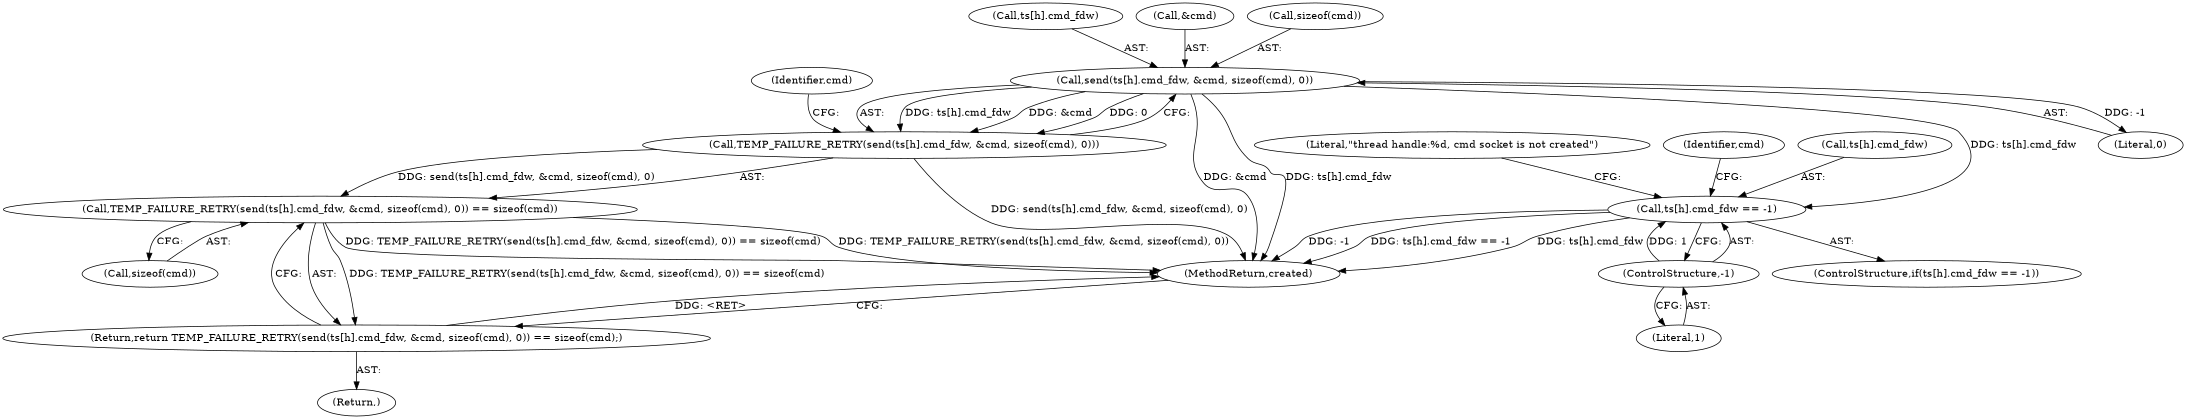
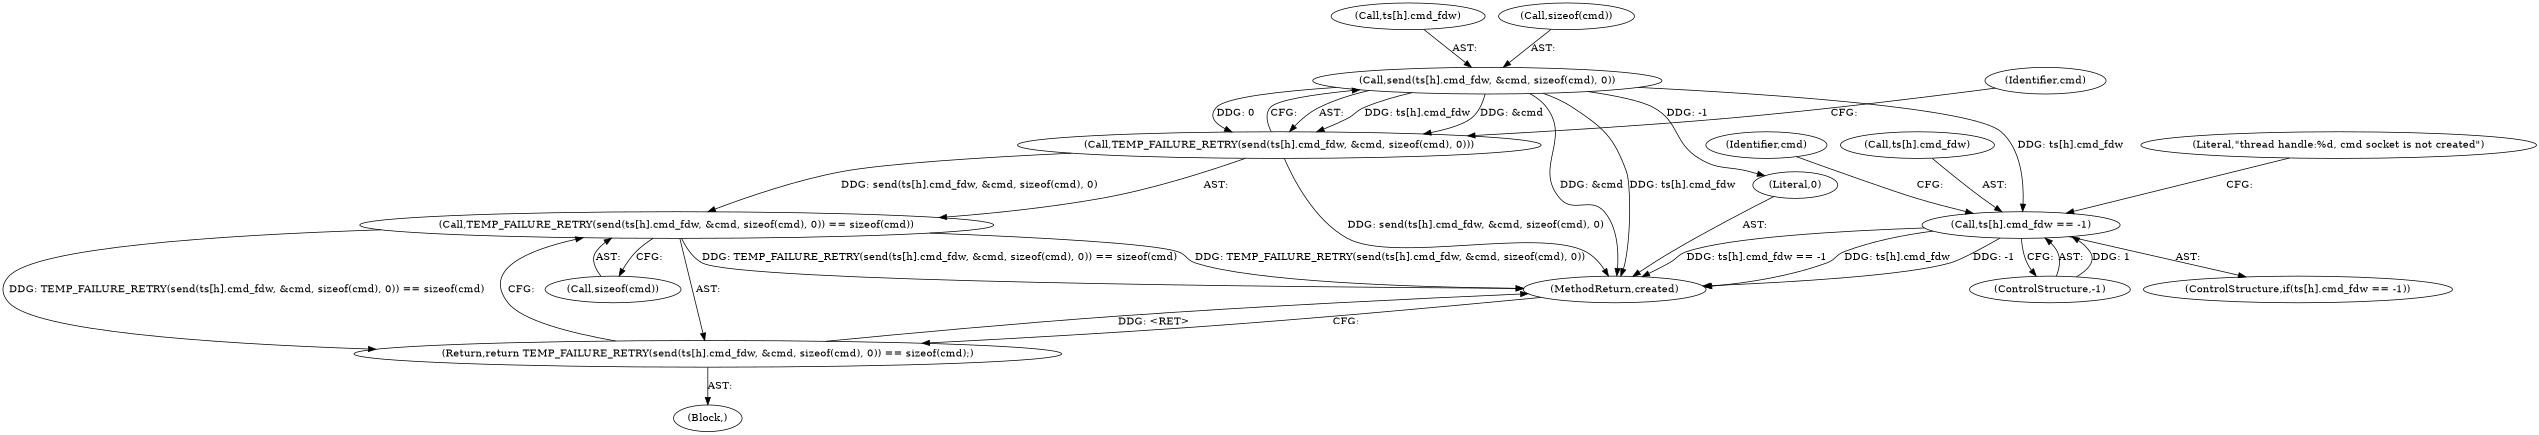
  digraph {
    n1 [label="(Call,send(ts[h].cmd_fdw, &cmd, sizeof(cmd), 0))"]
    n2 [label="(Call,TEMP_FAILURE_RETRY(send(ts[h].cmd_fdw, &cmd, sizeof(cmd), 0)))"]
    n3 [label="(MethodReturn,created)"]
    n4 [label="(Literal,0)"]
    n5 [label="(Call,ts[h].cmd_fdw == -1)"]
    n6 [label="(Call,TEMP_FAILURE_RETRY(send(ts[h].cmd_fdw, &cmd, sizeof(cmd), 0)) == sizeof(cmd))"]
    n7 [label="(Return,return TEMP_FAILURE_RETRY(send(ts[h].cmd_fdw, &cmd, sizeof(cmd), 0)) == sizeof(cmd);)"]
    n8 [label="(ControlStructure,-1)"]
    n9 [label="(ControlStructure,if(ts[h].cmd_fdw == -1))"]
-   n10 [label="(Literal,1)"]
    n11 [label="(Call,sizeof(cmd))"]
-   n12 [label="(Return,)"]
+   n12 [label="(Block,)"]
    n13 [label="(Call,ts[h].cmd_fdw)"]
    n14 [label="(Literal,\"thread handle:%d, cmd socket is not created\")"]
    n15 [label="(Identifier,cmd)"]
    n16 [label="(Call,ts[h].cmd_fdw)"]
-   n17 [label="(Call,&cmd)"]
    n18 [label="(Call,sizeof(cmd))"]
    n19 [label="(Identifier,cmd)"]
    n1 -> n2 [label="AST: "]
    n1 -> n2 [label="DDG: ts[h].cmd_fdw"]
    n1 -> n2 [label="DDG: &cmd"]
    n1 -> n2 [label="DDG: 0"]
    n1 -> n3 [label="DDG: ts[h].cmd_fdw"]
    n1 -> n3 [label="DDG: &cmd"]
    n1 -> n4 [label="DDG: -1"]
    n1 -> n5 [label="DDG: ts[h].cmd_fdw"]
    n2 -> n1 [label="CFG: "]
    n2 -> n3 [label="DDG: send(ts[h].cmd_fdw, &cmd, sizeof(cmd), 0)"]
    n2 -> n6 [label="AST: "]
    n2 -> n6 [label="DDG: send(ts[h].cmd_fdw, &cmd, sizeof(cmd), 0)"]
    n3 -> n7 [label="CFG: "]
-   n4 -> n1 [label="AST: "]
+   n4 -> n3 [label="AST: "]
    n5 -> n3 [label="DDG: ts[h].cmd_fdw == -1"]
    n5 -> n3 [label="DDG: ts[h].cmd_fdw"]
    n5 -> n3 [label="DDG: -1"]
    n5 -> n8 [label="CFG: "]
    n5 -> n9 [label="AST: "]
    n6 -> n3 [label="DDG: TEMP_FAILURE_RETRY(send(ts[h].cmd_fdw, &cmd, sizeof(cmd), 0)) == sizeof(cmd)"]
    n6 -> n3 [label="DDG: TEMP_FAILURE_RETRY(send(ts[h].cmd_fdw, &cmd, sizeof(cmd), 0))"]
    n6 -> n7 [label="AST: "]
    n6 -> n7 [label="DDG: TEMP_FAILURE_RETRY(send(ts[h].cmd_fdw, &cmd, sizeof(cmd), 0)) == sizeof(cmd)"]
    n6 -> n11 [label="CFG: "]
    n7 -> n3 [label="DDG: <RET>"]
    n7 -> n6 [label="CFG: "]
    n7 -> n12 [label="AST: "]
    n8 -> n5 [label="AST: "]
    n8 -> n5 [label="DDG: 1"]
-   n8 -> n10 [label="CFG: "]
-   n10 -> n8 [label="AST: "]
    n11 -> n6 [label="AST: "]
    n13 -> n1 [label="AST: "]
    n14 -> n5 [label="CFG: "]
    n15 -> n5 [label="CFG: "]
    n16 -> n5 [label="AST: "]
-   n17 -> n1 [label="AST: "]
    n18 -> n1 [label="AST: "]
    n19 -> n2 [label="CFG: "]
  }
